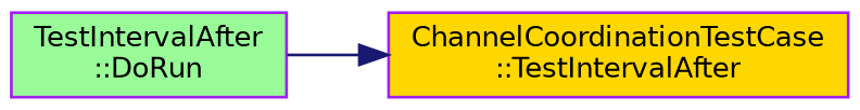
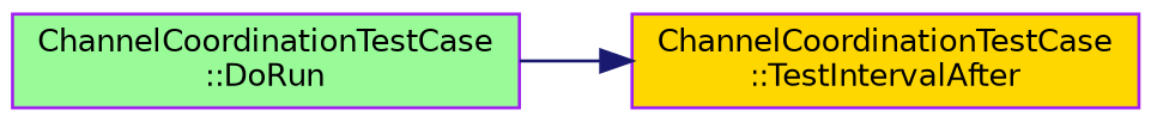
  digraph {
    rankdir=RL
    node [color=purple fontname=Helvetica fontsize=10 shape=record style=filled]
    n1 [fillcolor=gold fontcolor=black height=0.2 label="ChannelCoordinationTestCase\l::TestIntervalAfter" width=0.4]
-   n2 [fillcolor=palegreen height=0.2 label="TestIntervalAfter\l::DoRun" width=0.4]
+   n2 [fillcolor=palegreen height=0.2 label="ChannelCoordinationTestCase\l::DoRun" width=0.4]
    n1 -> n2 [color=midnightblue dir=back fontname=Helvetica fontsize=10 labelfontname=Helvetica labelfontsize=10 style=solid]
  }
